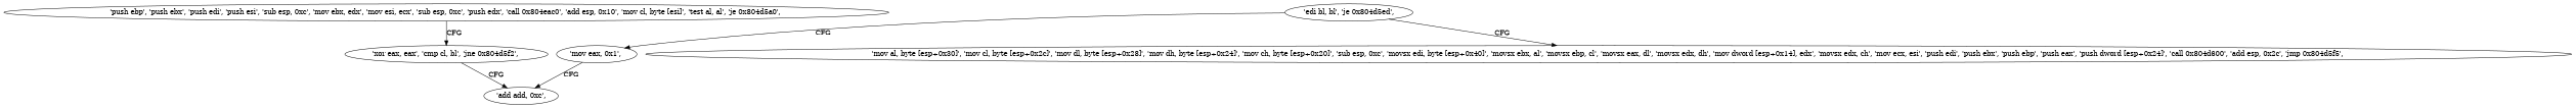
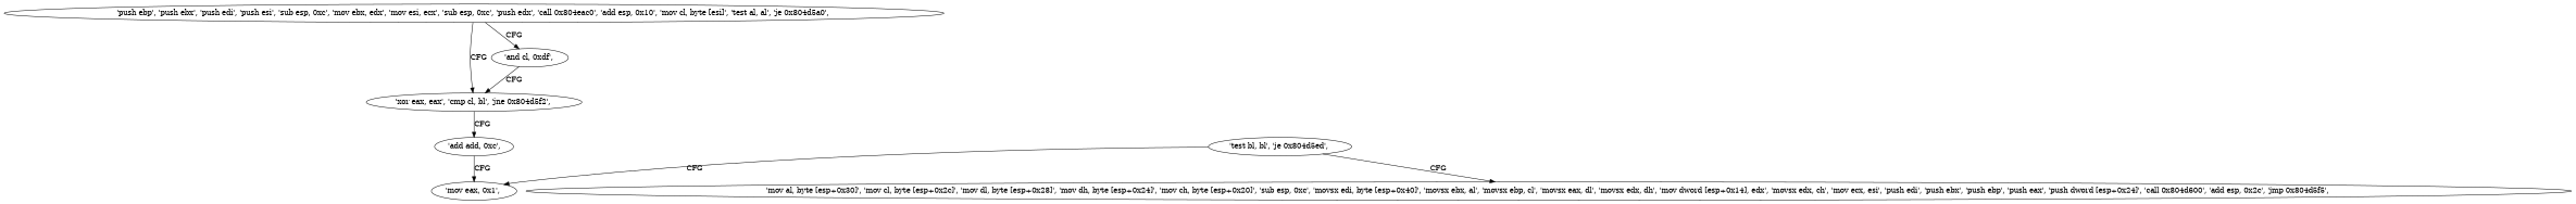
  digraph {
    n1 [label="'push ebp', 'push ebx', 'push edi', 'push esi', 'sub esp, 0xc', 'mov ebx, edx', 'mov esi, ecx', 'sub esp, 0xc', 'push edx', 'call 0x804eac0', 'add esp, 0x10', 'mov cl, byte [esi]', 'test al, al', 'je 0x804d5a0', "]
    n2 [label="'xor eax, eax', 'cmp cl, bl', 'jne 0x804d5f2', "]
+   n3 [label="'and cl, 0xdf', "]
    n4 [label="'add add, 0xc',"]
-   n5 [label="'edi bl, bl', 'je 0x804d5ed',"]
+   n5 [label="'test bl, bl', 'je 0x804d5ed', "]
    n6 [label="'mov eax, 0x1', "]
    n7 [label="'mov al, byte [esp+0x30]', 'mov cl, byte [esp+0x2c]', 'mov dl, byte [esp+0x28]', 'mov dh, byte [esp+0x24]', 'mov ch, byte [esp+0x20]', 'sub esp, 0xc', 'movsx edi, byte [esp+0x40]', 'movsx ebx, al', 'movsx ebp, cl', 'movsx eax, dl', 'movsx edx, dh', 'mov dword [esp+0x14], edx', 'movsx edx, ch', 'mov ecx, esi', 'push edi', 'push ebx', 'push ebp', 'push eax', 'push dword [esp+0x24]', 'call 0x804d600', 'add esp, 0x2c', 'jmp 0x804d5f5', "]
    n1 -> n2 [label=CFG]
+   n1 -> n3 [label=CFG]
    n2 -> n4 [label=CFG]
+   n3 -> n2 [label=CFG]
    n5 -> n6 [label=CFG]
    n5 -> n7 [label=CFG]
-   n6 -> n4 [label=CFG]
+   n4 -> n6 [label=CFG]
  }
